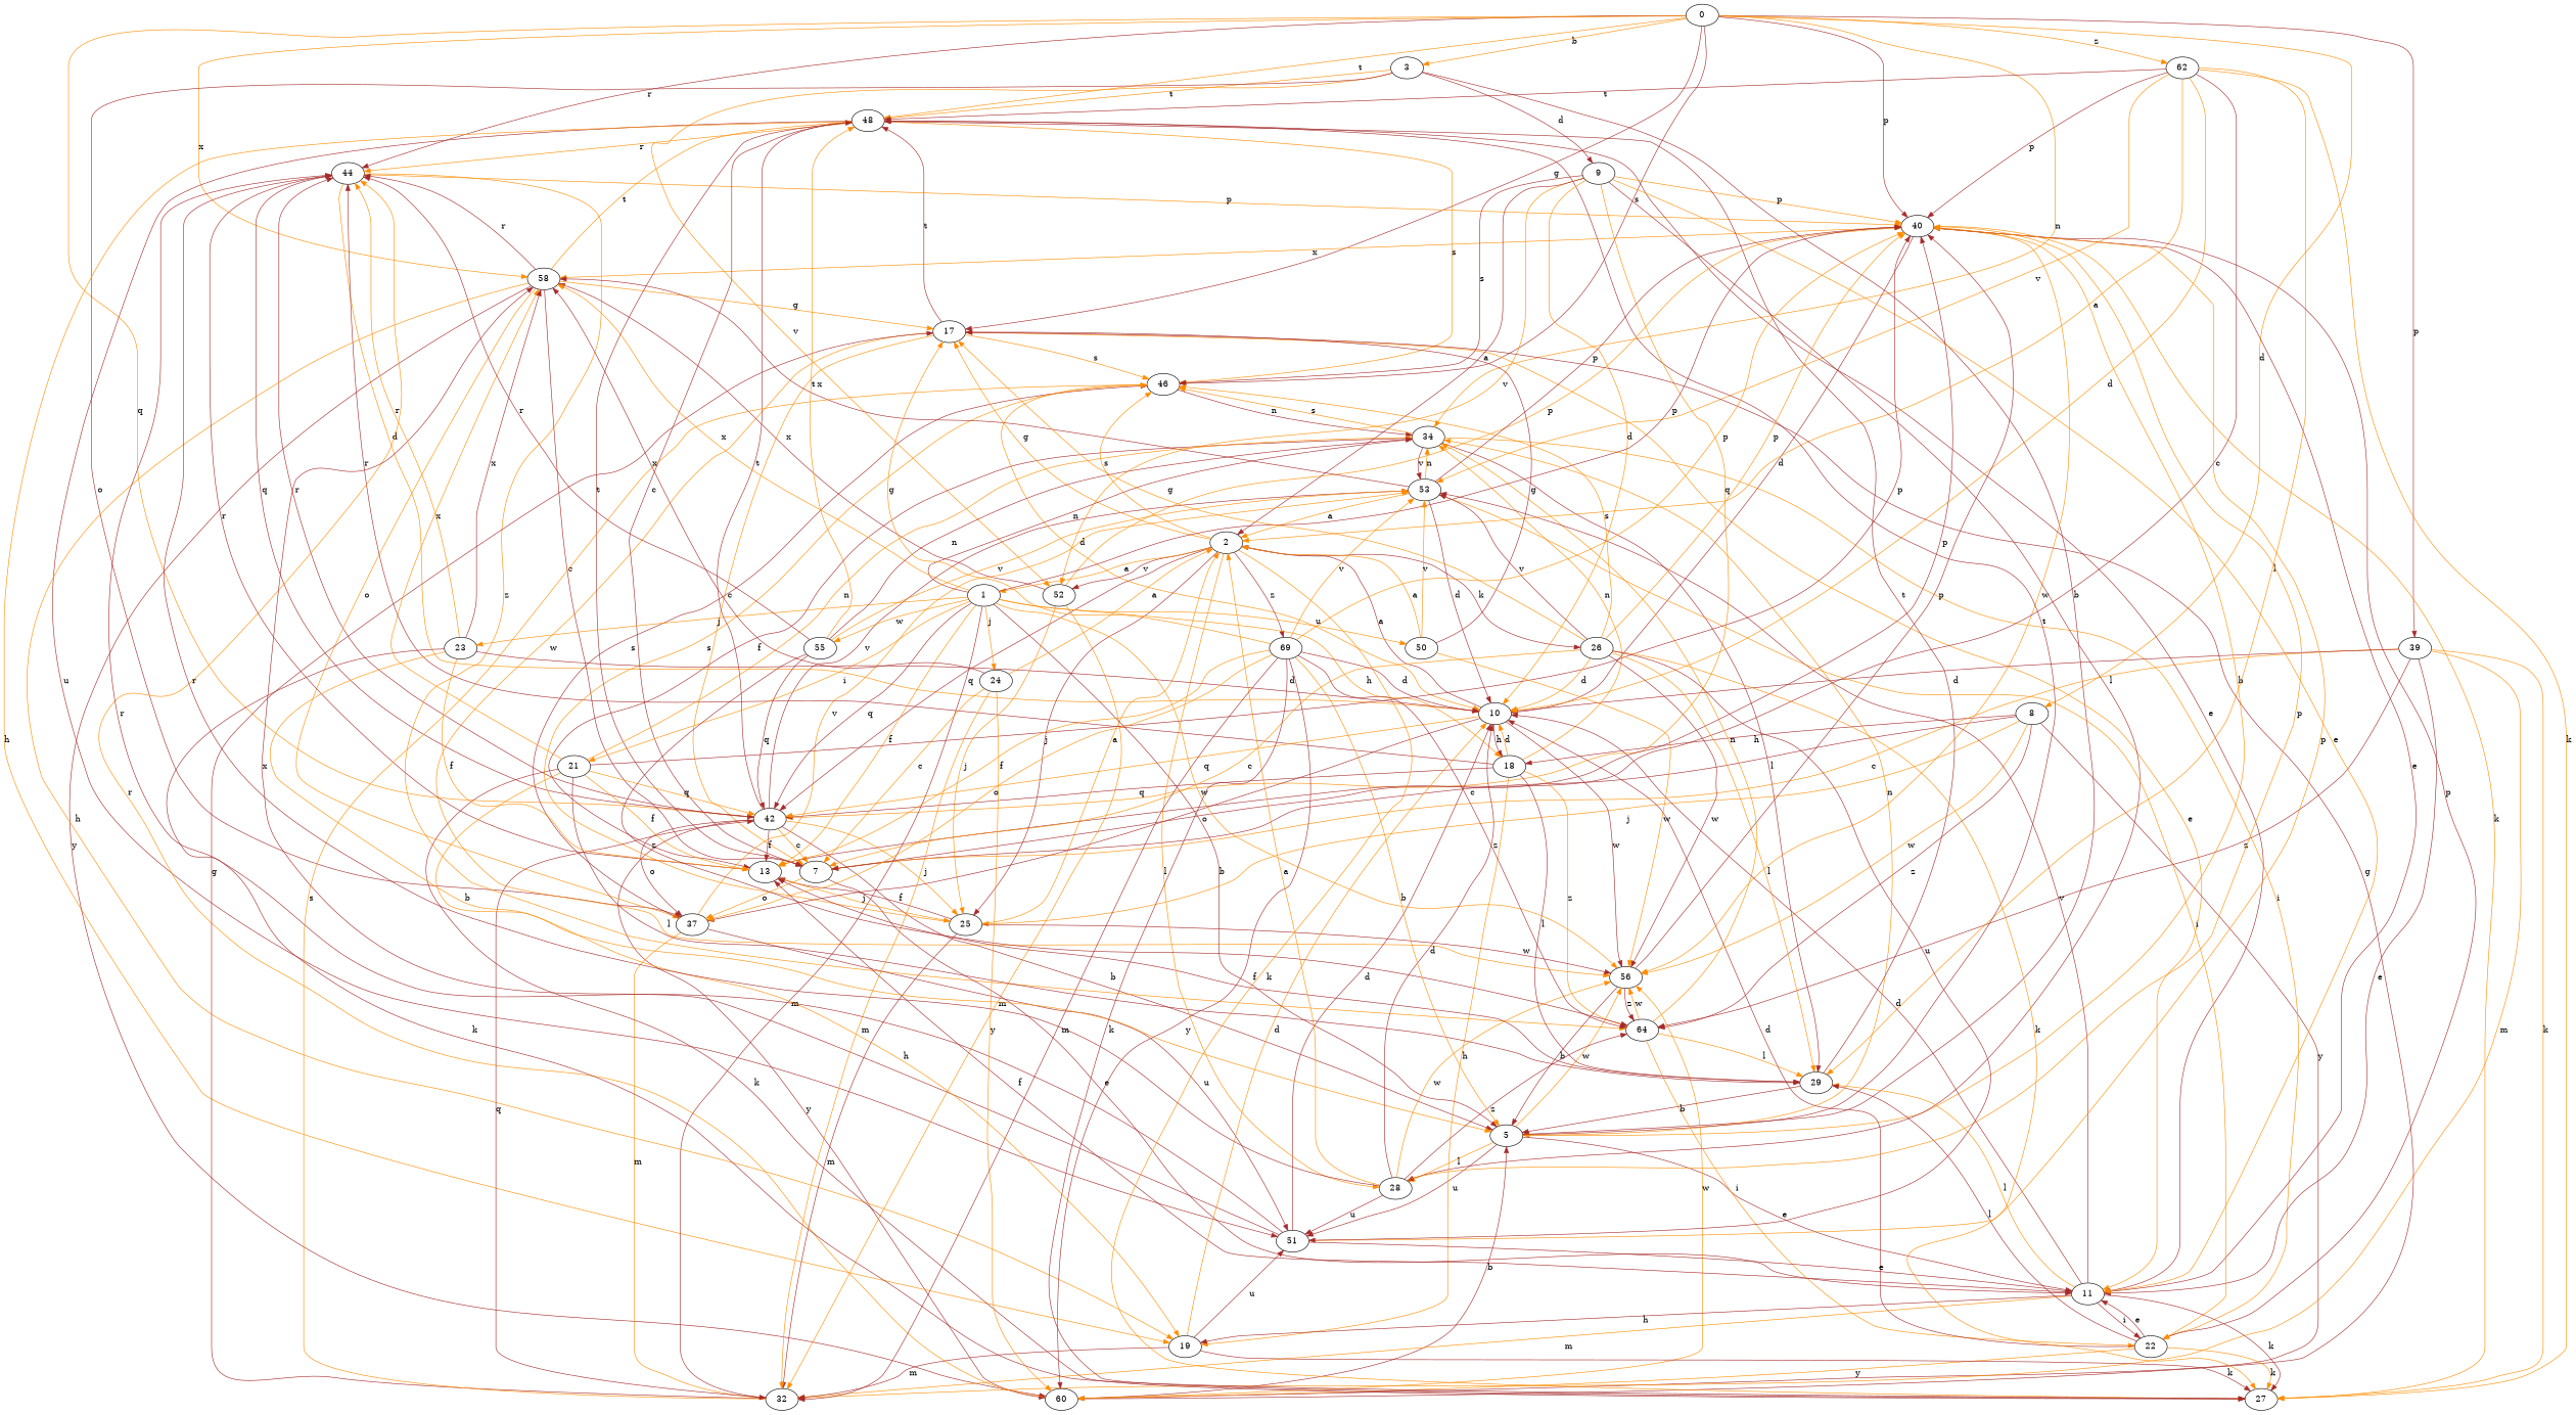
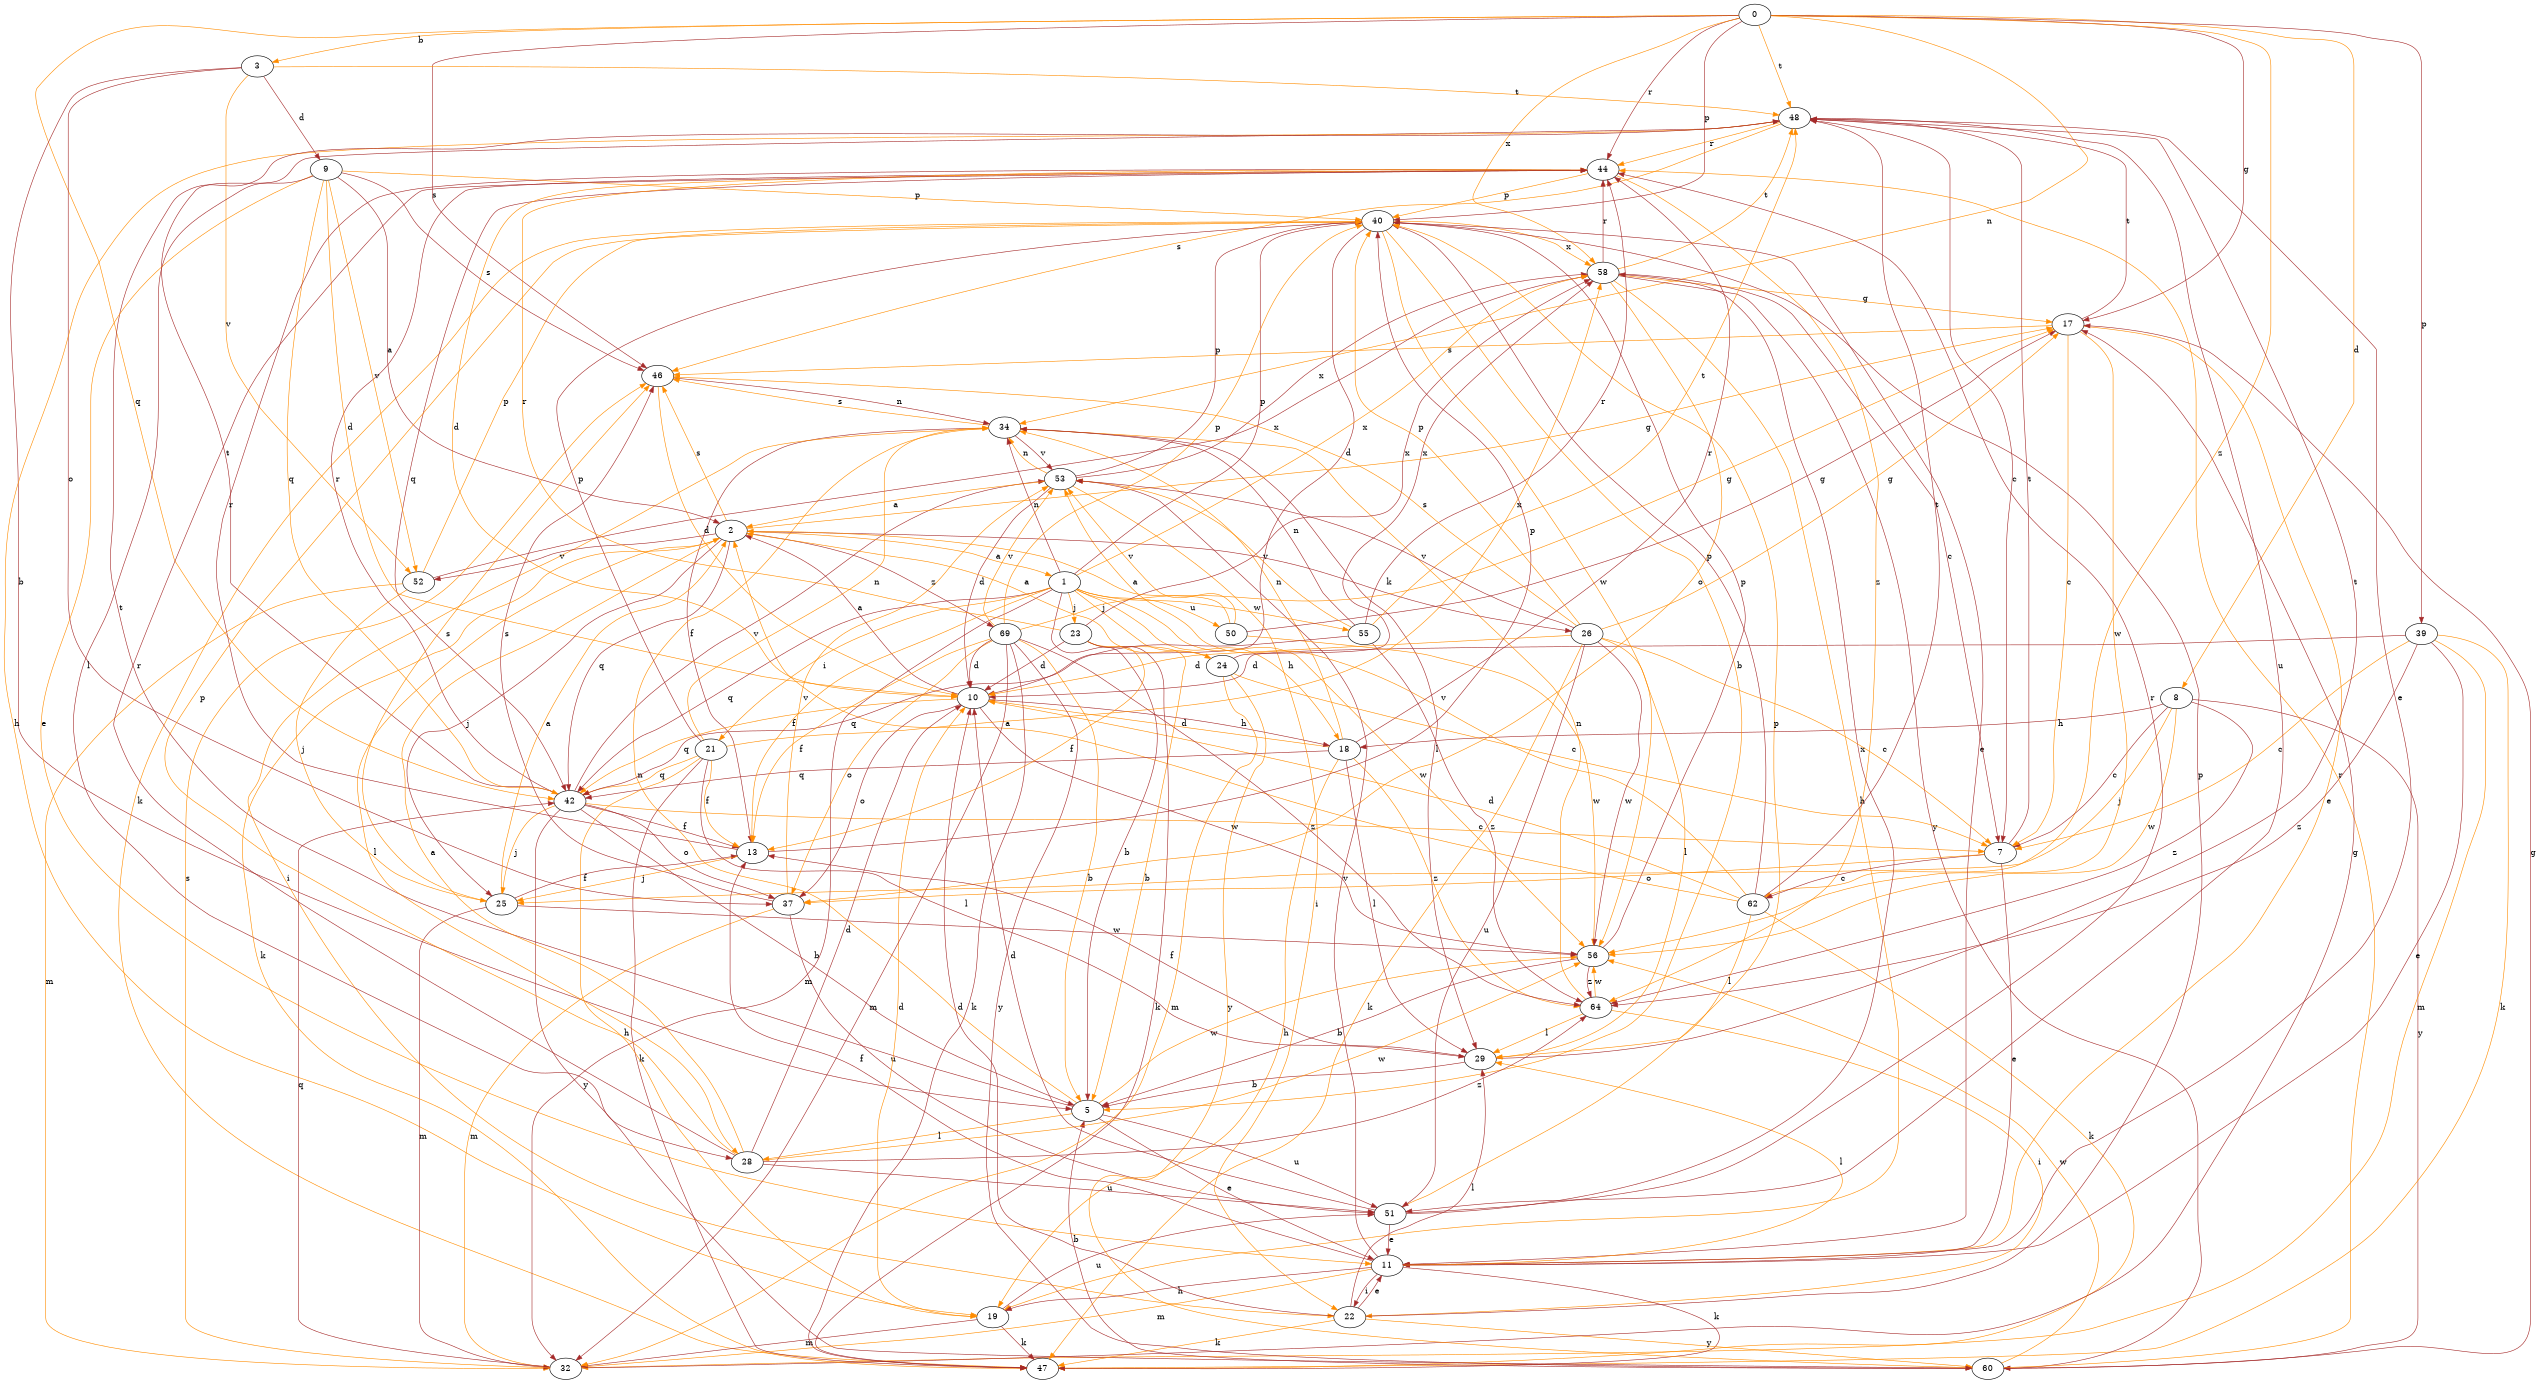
  strict digraph {
    edge [color=darkorange]
    0
    3
    8
    17
    34
    39
    40
    42
    44
    46
    48
    58
    62
    5
    52
    9
    37
    18
    56
    25
    7
    60
    64
    11
    13
    22
    29
    53
    32
-   27
+   27 [label=47]
    10
    51
    19
    2
    1
    21
    23
    24
    50
    55
    28
    26
    n43 [label=69]
    0 -> 3 [label=b]
    0 -> 8 [label=d]
    0 -> 17 [color=brown label=g]
    0 -> 34 [label=n]
    0 -> 39 [color=brown label=p]
    0 -> 40 [color=brown label=p]
    0 -> 42 [label=q]
    0 -> 44 [color=brown label=r]
    0 -> 46 [color=brown label=s]
    0 -> 48 [label=t]
    0 -> 58 [label=x]
    0 -> 62 [label=z]
    3 -> 48 [label=t]
    3 -> 5 [color=brown label=b]
    3 -> 52 [label=v]
    3 -> 9 [color=brown label=d]
    3 -> 37 [color=brown label=o]
    8 -> 18 [color=brown label=h]
    8 -> 56 [label=w]
    8 -> 25 [label=j]
    8 -> 7 [color=brown label=c]
    8 -> 60 [color=brown label=y]
    8 -> 64 [color=brown label=z]
    17 -> 46 [label=s]
    17 -> 48 [color=brown label=t]
    17 -> 56 [label=w]
    17 -> 7 [label=c]
    17 -> 11 [label=e]
    34 -> 46 [label=s]
    34 -> 13 [color=brown label=f]
    34 -> 22 [label=i]
    34 -> 29 [color=brown label=l]
    34 -> 53 [color=brown label=v]
    39 -> 7 [label=c]
    39 -> 64 [color=brown label=z]
    39 -> 11 [color=brown label=e]
    39 -> 32 [label=m]
    39 -> 27 [label=k]
    39 -> 10 [color=brown label=d]
    40 -> 58 [label=x]
    40 -> 5 [label=b]
    40 -> 56 [label=w]
    40 -> 11 [color=brown label=e]
    40 -> 27 [label=k]
    40 -> 10 [color=brown label=d]
    42 -> 44 [color=brown label=r]
    42 -> 48 [color=brown label=t]
    42 -> 5 [color=brown label=b]
    42 -> 37 [color=brown label=o]
    42 -> 25 [label=j]
    42 -> 7 [label=c]
    42 -> 60 [color=brown label=y]
    42 -> 13 [color=brown label=f]
    42 -> 53 [color=brown label=v]
    44 -> 40 [label=p]
    44 -> 42 [color=brown label=q]
    44 -> 64 [label=z]
    44 -> 10 [label=d]
    46 -> 34 [color=brown label=n]
    46 -> 10 [label=d]
    48 -> 44 [label=r]
    48 -> 46 [label=s]
    48 -> 7 [color=brown label=c]
    48 -> 11 [color=brown label=e]
    48 -> 51 [color=brown label=u]
    48 -> 19 [label=h]
    58 -> 17 [label=g]
    58 -> 44 [color=brown label=r]
    58 -> 48 [label=t]
    58 -> 37 [label=o]
    58 -> 7 [color=brown label=c]
    58 -> 60 [color=brown label=y]
    58 -> 19 [label=h]
    62 -> 40 [color=brown label=p]
    62 -> 48 [color=brown label=t]
-   62 -> 7 [color=brown label=c]
+   7 -> 62 [color=brown label=c]
    62 -> 29 [label=l]
    62 -> 53 [label=v]
    62 -> 27 [label=k]
    62 -> 10 [label=d]
    62 -> 2 [label=a]
    5 -> 34 [label=n]
    5 -> 48 [color=brown label=t]
    5 -> 56 [label=w]
    5 -> 11 [color=brown label=e]
    5 -> 51 [color=brown label=u]
    5 -> 28 [label=l]
    52 -> 40 [label=p]
    52 -> 58 [color=brown label=x]
    52 -> 25 [label=j]
    52 -> 32 [label=m]
    9 -> 40 [label=p]
    9 -> 42 [label=q]
    9 -> 46 [color=brown label=s]
    9 -> 52 [label=v]
    9 -> 11 [label=e]
    9 -> 10 [label=d]
    9 -> 2 [color=brown label=a]
    9 -> 28 [color=brown label=l]
    37 -> 46 [color=brown label=s]
    37 -> 53 [label=v]
    37 -> 32 [label=m]
    37 -> 51 [color=brown label=u]
    18 -> 34 [label=n]
    18 -> 42 [color=brown label=q]
    18 -> 44 [color=brown label=r]
    18 -> 64 [label=z]
    18 -> 29 [color=brown label=l]
    18 -> 10 [label=d]
    18 -> 19 [label=h]
    56 -> 40 [color=brown label=p]
    56 -> 5 [color=brown label=b]
    56 -> 64 [color=brown label=z]
    25 -> 46 [label=s]
    25 -> 56 [color=brown label=w]
    25 -> 13 [color=brown label=f]
    25 -> 32 [color=brown label=m]
    25 -> 2 [label=a]
    7 -> 48 [color=brown label=t]
    7 -> 37 [label=o]
    7 -> 11 [color=brown label=e]
    60 -> 17 [color=brown label=g]
    60 -> 44 [label=r]
    60 -> 5 [color=brown label=b]
    60 -> 56 [label=w]
    64 -> 34 [label=n]
    64 -> 56 [label=w]
    64 -> 22 [label=i]
    64 -> 29 [label=l]
    11 -> 13 [color=brown label=f]
    11 -> 22 [color=brown label=i]
    11 -> 29 [label=l]
    11 -> 53 [color=brown label=v]
    11 -> 32 [label=m]
    11 -> 27 [color=brown label=k]
-   11 -> 10 [color=brown label=d]
    11 -> 19 [color=brown label=h]
    13 -> 40 [color=brown label=p]
    13 -> 44 [color=brown label=r]
    13 -> 25 [label=j]
    22 -> 40 [color=brown label=p]
    22 -> 60 [label=y]
    22 -> 11 [color=brown label=e]
    22 -> 29 [color=brown label=l]
    22 -> 27 [label=k]
    22 -> 10 [color=brown label=d]
    29 -> 48 [color=brown label=t]
    29 -> 5 [color=brown label=b]
    29 -> 13 [color=brown label=f]
    53 -> 34 [label=n]
    53 -> 40 [color=brown label=p]
    53 -> 58 [color=brown label=x]
    53 -> 22 [label=i]
    53 -> 10 [color=brown label=d]
    53 -> 2 [label=a]
    32 -> 17 [color=brown label=g]
    32 -> 42 [color=brown label=q]
    32 -> 46 [label=s]
    10 -> 42 [label=q]
    10 -> 37 [color=brown label=o]
    10 -> 18 [color=brown label=h]
    10 -> 56 [color=brown label=w]
    10 -> 2 [color=brown label=a]
    51 -> 40 [label=p]
    51 -> 44 [color=brown label=r]
    51 -> 58 [color=brown label=x]
    51 -> 11 [color=brown label=e]
    51 -> 10 [color=brown label=d]
    19 -> 32 [color=brown label=m]
    19 -> 27 [color=brown label=k]
    19 -> 10 [label=d]
    19 -> 51 [color=brown label=u]
    2 -> 17 [label=g]
    2 -> 42 [color=brown label=q]
    2 -> 46 [label=s]
    2 -> 52 [color=brown label=v]
    2 -> 25 [color=brown label=j]
    2 -> 27 [label=k]
    2 -> 1 [label=a]
    2 -> 28 [label=l]
    2 -> 26 [color=brown label=k]
    2 -> n43 [color=brown label=z]
    1 -> 34 [color=brown label=n]
    1 -> 40 [color=brown label=p]
    1 -> 42 [color=brown label=q]
    1 -> 58 [label=x]
    1 -> 5 [color=brown label=b]
    1 -> 18 [label=h]
    1 -> 56 [label=w]
    1 -> 13 [label=f]
    1 -> 32 [color=brown label=m]
    1 -> 21 [label=i]
    1 -> 23 [label=j]
    1 -> 24 [label=j]
    1 -> 50 [label=u]
    1 -> 55 [label=w]
    21 -> 34 [label=n]
    21 -> 40 [color=brown label=p]
    21 -> 42 [label=q]
    21 -> 58 [label=x]
    21 -> 13 [label=f]
    21 -> 29 [color=brown label=l]
    21 -> 27 [color=brown label=k]
    21 -> 19 [label=h]
    23 -> 44 [label=r]
    23 -> 58 [color=brown label=x]
    23 -> 5 [label=b]
    23 -> 13 [label=f]
    23 -> 27 [color=brown label=k]
    23 -> 10 [color=brown label=d]
    24 -> 58 [color=brown label=x]
    24 -> 7 [label=c]
    24 -> 60 [label=y]
    24 -> 32 [label=m]
    24 -> 2 [label=a]
    50 -> 17 [color=brown label=g]
    50 -> 56 [label=w]
    50 -> 53 [label=v]
    50 -> 2 [label=a]
    55 -> 34 [color=brown label=n]
    55 -> 42 [color=brown label=q]
    55 -> 44 [color=brown label=r]
    55 -> 48 [label=t]
    55 -> 64 [color=brown label=z]
    55 -> 53 [label=v]
    28 -> 40 [label=p]
    28 -> 44 [color=brown label=r]
    28 -> 56 [label=w]
    28 -> 64 [color=brown label=z]
    28 -> 10 [color=brown label=d]
    28 -> 51 [color=brown label=u]
    28 -> 2 [label=a]
    26 -> 17 [label=g]
    26 -> 40 [label=p]
    26 -> 46 [label=s]
    26 -> 56 [color=brown label=w]
    26 -> 7 [label=c]
    26 -> 29 [label=l]
    26 -> 53 [color=brown label=v]
    26 -> 27 [label=k]
    26 -> 10 [label=d]
    26 -> 51 [color=brown label=u]
    n43 -> 17 [label=g]
    n43 -> 40 [label=p]
    n43 -> 5 [label=b]
    n43 -> 37 [label=o]
    n43 -> 60 [color=brown label=y]
    n43 -> 64 [color=brown label=z]
    n43 -> 13 [label=f]
    n43 -> 53 [label=v]
    n43 -> 32 [color=brown label=m]
    n43 -> 27 [color=brown label=k]
    n43 -> 10 [color=brown label=d]
  }
